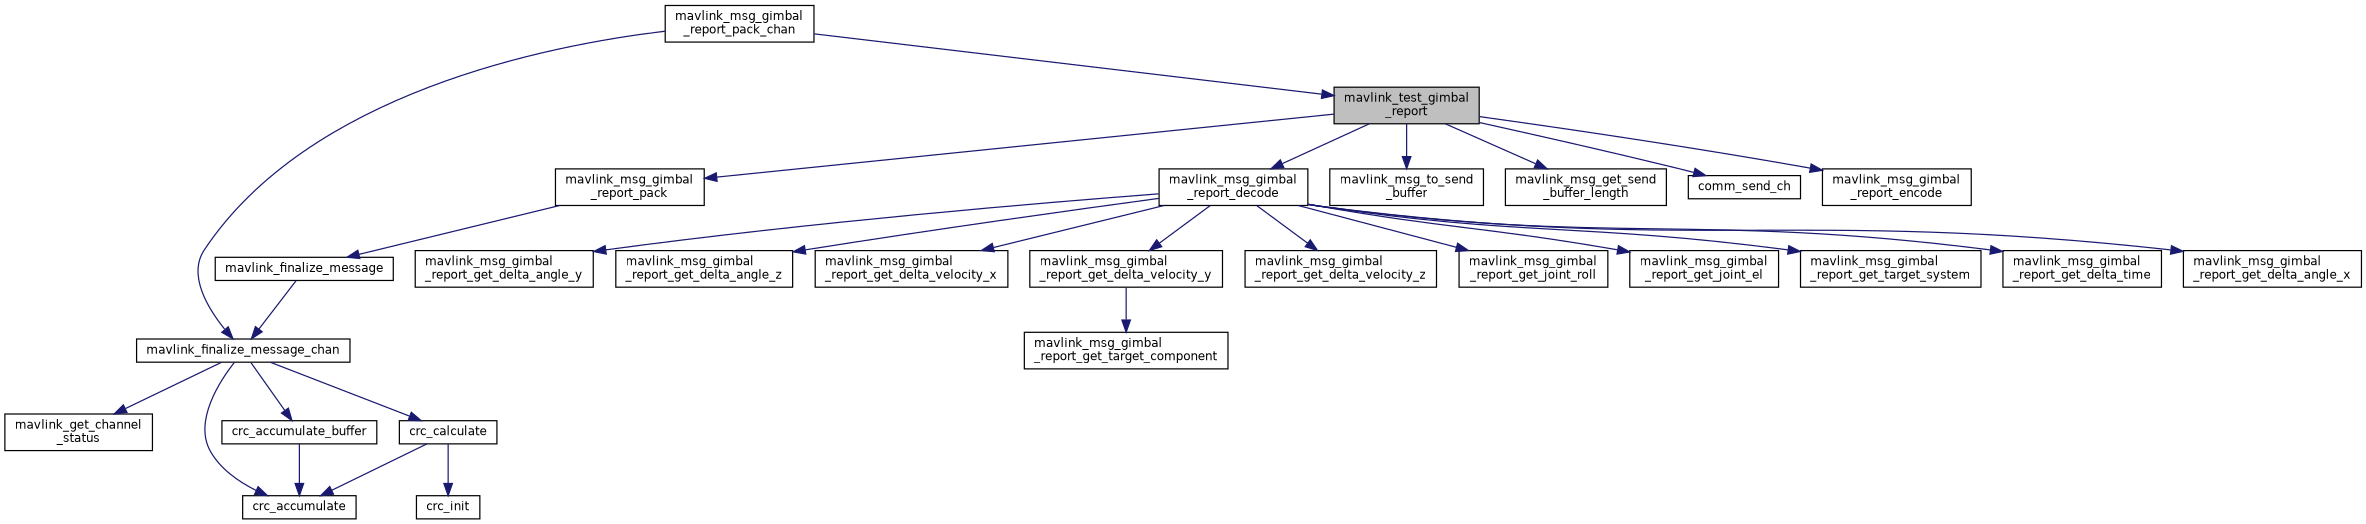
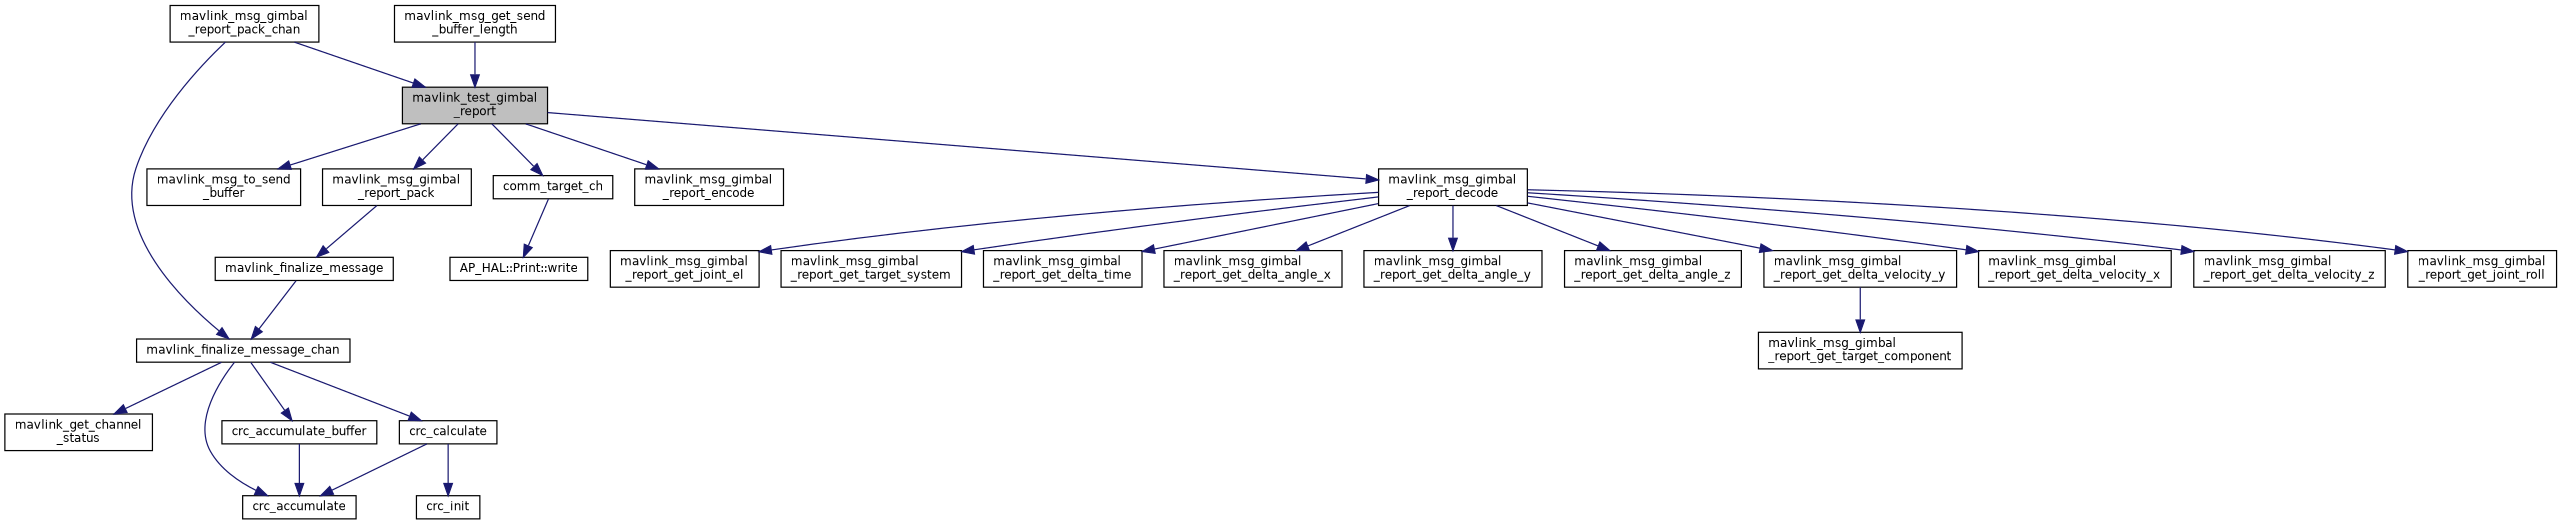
  digraph {
    rankdir=TB
    node [color=black fillcolor=white fontname=Helvetica fontsize=10 shape=record style=filled]
    edge [color=midnightblue fontname=Helvetica fontsize=10 labelfontname=Helvetica labelfontsize=10 style=solid]
    n1 [fillcolor=grey75 fontcolor=black height=0.2 label="mavlink_test_gimbal\l_report" width=0.4]
    n2 [height=0.2 label="mavlink_msg_gimbal\l_report_encode" width=0.4]
    n3 [height=0.2 label="mavlink_msg_gimbal\l_report_pack" width=0.4]
    n4 [height=0.2 label="mavlink_msg_gimbal\l_report_decode" width=0.4]
    n5 [height=0.2 label="mavlink_msg_to_send\l_buffer" width=0.4]
    n6 [height=0.2 label="mavlink_msg_get_send\l_buffer_length" width=0.4]
-   n7 [height=0.2 label=comm_send_ch width=0.4]
+   n7 [height=0.2 label=comm_target_ch width=0.4]
    n8 [height=0.2 label=mavlink_finalize_message width=0.4]
    n9 [height=0.2 label="mavlink_msg_gimbal\l_report_get_delta_time" width=0.4]
    n10 [height=0.2 label="mavlink_msg_gimbal\l_report_get_delta_angle_x" width=0.4]
    n11 [height=0.2 label="mavlink_msg_gimbal\l_report_get_delta_angle_y" width=0.4]
    n12 [height=0.2 label="mavlink_msg_gimbal\l_report_get_delta_angle_z" width=0.4]
    n13 [height=0.2 label="mavlink_msg_gimbal\l_report_get_delta_velocity_x" width=0.4]
    n14 [height=0.2 label="mavlink_msg_gimbal\l_report_get_delta_velocity_y" width=0.4]
    n15 [height=0.2 label="mavlink_msg_gimbal\l_report_get_delta_velocity_z" width=0.4]
    n16 [height=0.2 label="mavlink_msg_gimbal\l_report_get_joint_roll" width=0.4]
    n17 [height=0.2 label="mavlink_msg_gimbal\l_report_get_joint_el" width=0.4]
    n18 [height=0.2 label="mavlink_msg_gimbal\l_report_get_target_system" width=0.4]
    n19 [height=0.2 label="mavlink_msg_gimbal\l_report_pack_chan" width=0.4]
    n20 [height=0.2 label=mavlink_finalize_message_chan width=0.4]
+   n21 [height=0.2 label="AP_HAL::Print::write" width=0.4]
    n22 [height=0.2 label="mavlink_get_channel\l_status" width=0.4]
    n23 [height=0.2 label=crc_calculate width=0.4]
    n24 [height=0.2 label=crc_accumulate width=0.4]
    n25 [height=0.2 label=crc_accumulate_buffer width=0.4]
    n26 [height=0.2 label=crc_init width=0.4]
    n27 [height=0.2 label="mavlink_msg_gimbal\l_report_get_target_component" width=0.4]
    n1 -> n2
    n1 -> n3
    n1 -> n4
    n1 -> n5
-   n1 -> n6
+   n6 -> n1
    n1 -> n7
    n3 -> n8
    n4 -> n9
    n4 -> n10
    n4 -> n11
    n4 -> n12
    n4 -> n13
    n4 -> n14
    n4 -> n15
    n4 -> n16
    n4 -> n17
    n4 -> n18
+   n7 -> n21
    n8 -> n20
    n14 -> n27
    n19 -> n1
    n19 -> n20
    n20 -> n22
    n20 -> n23
    n20 -> n24
    n20 -> n25
    n23 -> n24
    n23 -> n26
    n25 -> n24
  }
